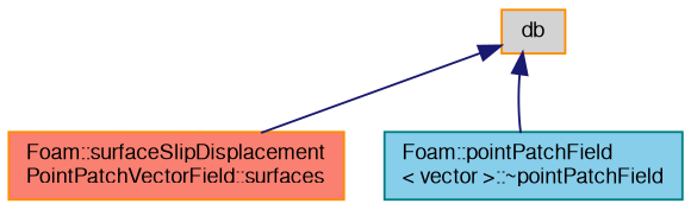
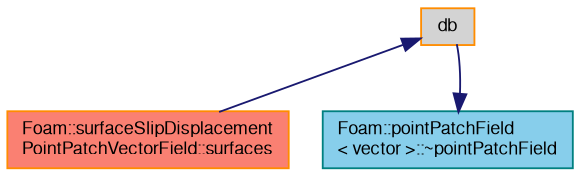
  digraph {
    rankdir=TB
    node [color=darkorange fontname=FreeSans fontsize=10 shape=record style=filled]
    edge [color=midnightblue dir=back fontname=FreeSans fontsize=10 labelfontname=FreeSans labelfontsize=10 style=solid]
    n1 [fillcolor=lightgrey fontcolor=black height=0.2 label=db width=0.4]
    n2 [height=0.2 label="Foam::surfaceSlipDisplacement\lPointPatchVectorField::surfaces" width=0.4 fillcolor=salmon]
    n3 [color=teal height=0.2 label="Foam::pointPatchField\l\< vector \>::~pointPatchField" width=0.4 fillcolor=skyblue]
    n1 -> n2
-   n1 -> n3
+   n3 -> n1
  }
